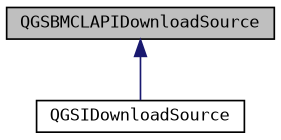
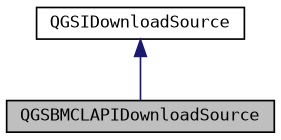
  digraph {
    fontname="DejaVu Sans Mono"
    node [color=black fontname="DejaVu Sans Mono" fontsize=10 shape=record style=filled]
    n1 [fillcolor=grey75 fontcolor=black height=0.2 label=QGSBMCLAPIDownloadSource width=0.4]
    n2 [fillcolor=white height=0.2 label=QGSIDownloadSource width=0.4]
-   n1 -> n2 [color=midnightblue dir=back fontname="DejaVu Sans Mono" fontsize=10 labelfontname=Helvetica labelfontsize=10 style=solid]
+   n2 -> n1 [color=midnightblue dir=back fontname="DejaVu Sans Mono" fontsize=10 labelfontname=Helvetica labelfontsize=10 style=solid]
  }
